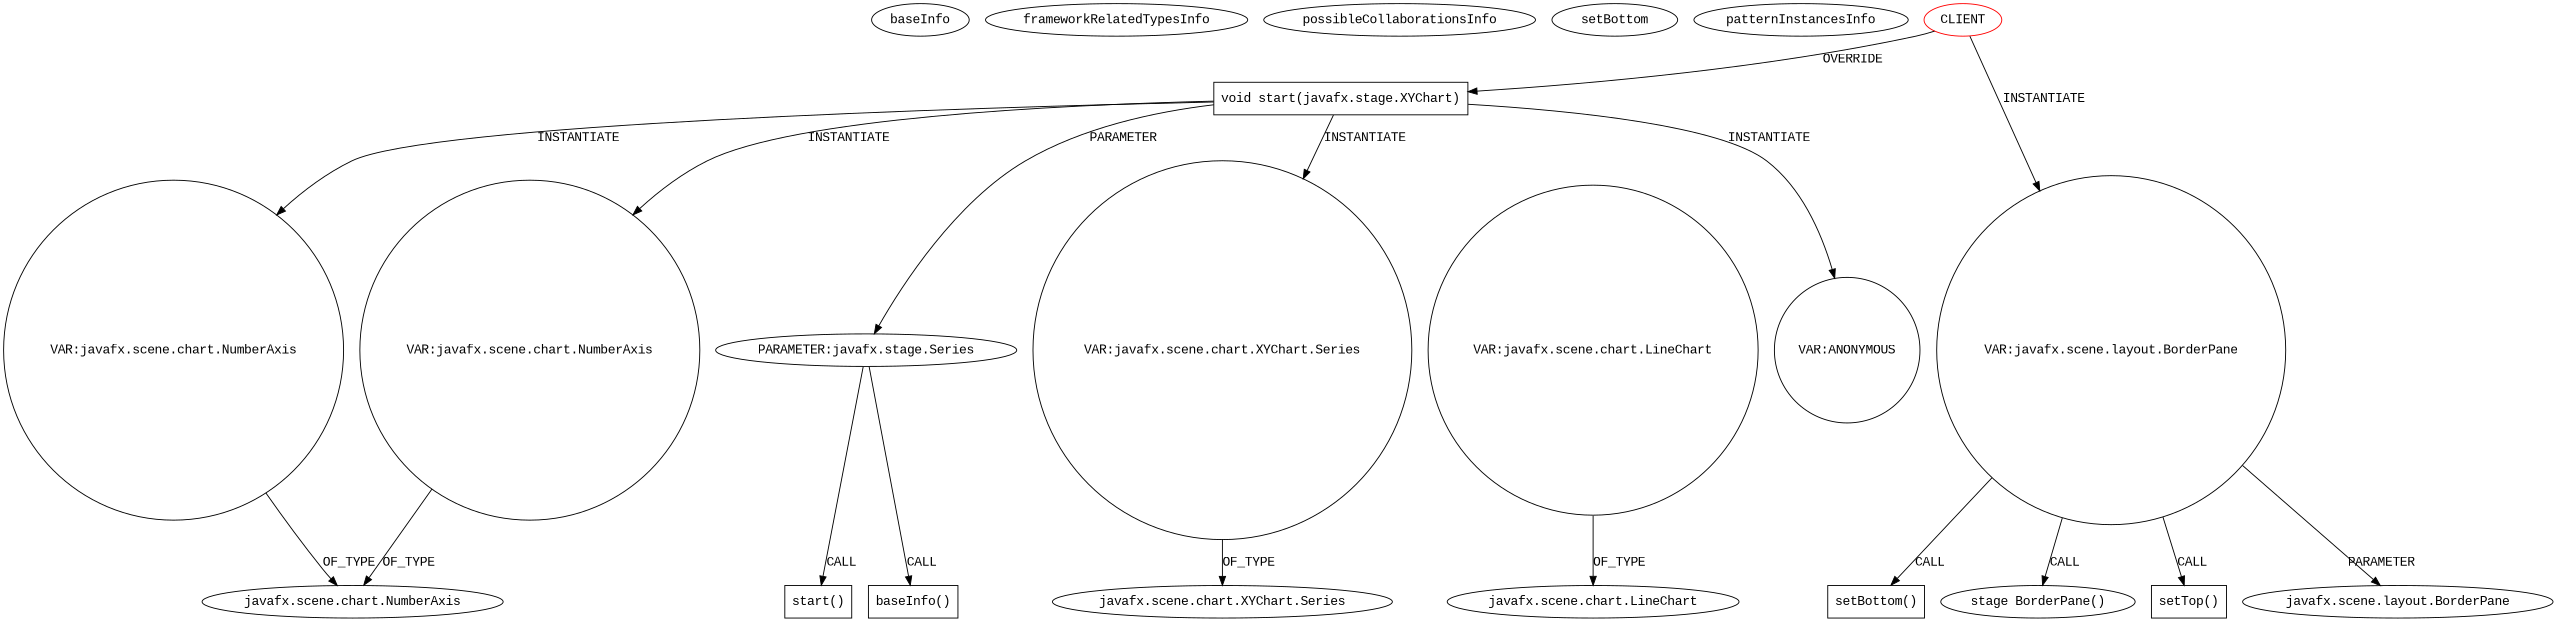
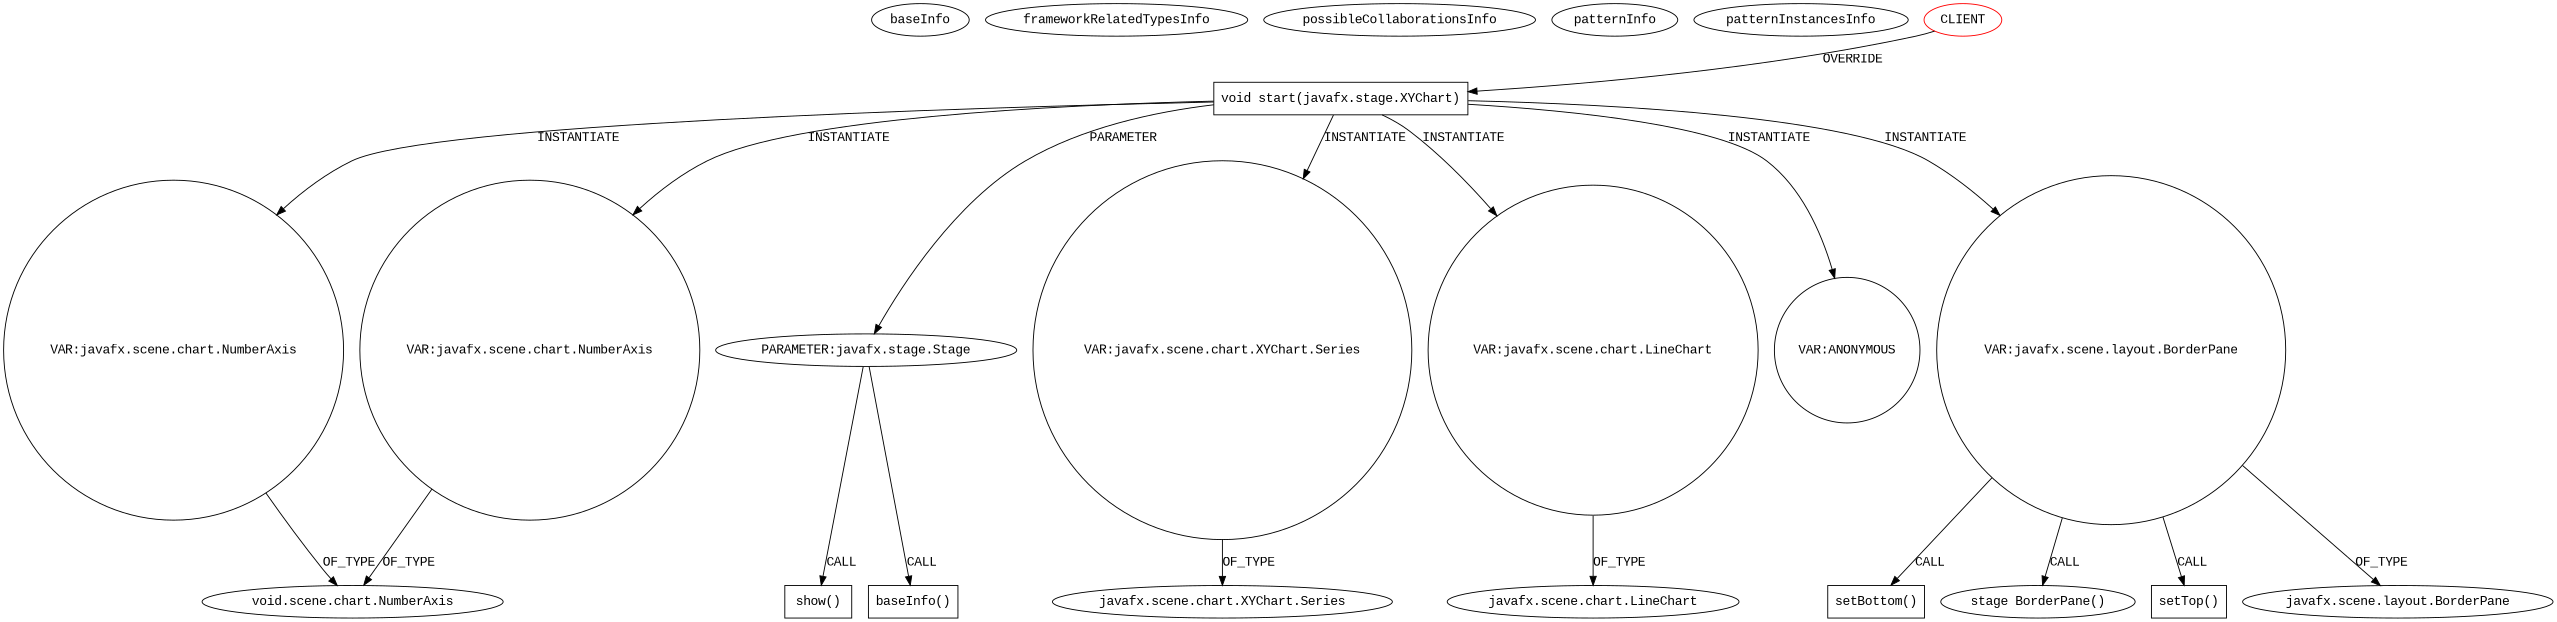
  digraph {
    fontname="Liberation Mono"
    node [fontname="Liberation Mono" isFrameworkType=false vertexType=VARIABLE_EXPRESION]
    edge [fontname="Liberation Mono"]
    baseInfo [category=pattern graphId=2730 isAnonymous=false possibleRelation=false isFrameworkType="" vertexType=""]
    frameworkRelatedTypesInfo [isFrameworkType="" vertexType=""]
    possibleCollaborationsInfo [isFrameworkType="" vertexType=""]
-   patternInfo [frequency=2.0 patternRootClient=0 label=setBottom isFrameworkType="" vertexType=""]
+   patternInfo [frequency=2.0 patternRootClient=0 isFrameworkType="" vertexType=""]
    patternInstancesInfo [0="srikarr-Woot~/srikarr-Woot/Woot-master/src/Woot.java~Woot~4256" 1="johnwatson11218-cardcitefx~/johnwatson11218-cardcitefx/cardcitefx-master/Cardcite/src/main/java/cardcite/ui/CardCiteMain.java~CardCiteMain~3353" isFrameworkType="" vertexType=""]
-   n6 [label="javafx.scene.chart.NumberAxis" vertexType=FRAMEWORK_CLASS_TYPE]
+   n6 [label="void.scene.chart.NumberAxis" vertexType=FRAMEWORK_CLASS_TYPE]
    n7 [label="VAR:javafx.scene.chart.NumberAxis" shape=circle]
    n8 [label="VAR:javafx.scene.chart.NumberAxis" shape=circle]
    n9 [label="void start(javafx.stage.XYChart)" shape=box vertexType=OVERRIDING_METHOD_DECLARATION]
    n10 [label="VAR:javafx.scene.layout.BorderPane" shape=circle]
-   n11 [label="PARAMETER:javafx.stage.Series" vertexType=PARAMETER_DECLARATION]
+   n11 [label="PARAMETER:javafx.stage.Stage" vertexType=PARAMETER_DECLARATION]
    n12 [label="VAR:javafx.scene.chart.XYChart.Series" shape=circle]
    n13 [label="VAR:javafx.scene.chart.LineChart" shape=circle]
    n14 [label="VAR:ANONYMOUS" shape=circle]
    n15 [label="setTop()" shape=box vertexType=INSIDE_CALL]
    n16 [label="javafx.scene.layout.BorderPane" vertexType=FRAMEWORK_CLASS_TYPE]
    n17 [label="setBottom()" shape=box vertexType=INSIDE_CALL]
    n18 [label="stage BorderPane()" vertexType=CONSTRUCTOR_CALL]
-   n19 [label="start()" shape=box vertexType=INSIDE_CALL]
+   n19 [label="show()" shape=box vertexType=INSIDE_CALL]
    n20 [label="baseInfo()" shape=box vertexType=INSIDE_CALL]
    n21 [label="javafx.scene.chart.XYChart.Series" vertexType=FRAMEWORK_CLASS_TYPE]
    n22 [label="javafx.scene.chart.LineChart" vertexType=FRAMEWORK_CLASS_TYPE]
    n23 [color=red label=CLIENT vertexType=ROOT_CLIENT_CLASS_DECLARATION]
    n7 -> n6 [label=OF_TYPE]
    n8 -> n6 [label=OF_TYPE]
    n9 -> n7 [label=INSTANTIATE]
    n9 -> n8 [label=INSTANTIATE]
-   n23 -> n10 [label=INSTANTIATE]
+   n9 -> n10 [label=INSTANTIATE]
    n9 -> n11 [label=PARAMETER]
    n9 -> n12 [label=INSTANTIATE]
+   n9 -> n13 [label=INSTANTIATE]
    n9 -> n14 [label=INSTANTIATE]
    n10 -> n15 [label=CALL]
-   n10 -> n16 [label=PARAMETER]
+   n10 -> n16 [label=OF_TYPE]
    n10 -> n17 [label=CALL]
    n10 -> n18 [label=CALL]
    n11 -> n19 [label=CALL]
    n11 -> n20 [label=CALL]
    n12 -> n21 [label=OF_TYPE]
    n13 -> n22 [label=OF_TYPE]
    n23 -> n9 [label=OVERRIDE]
  }
